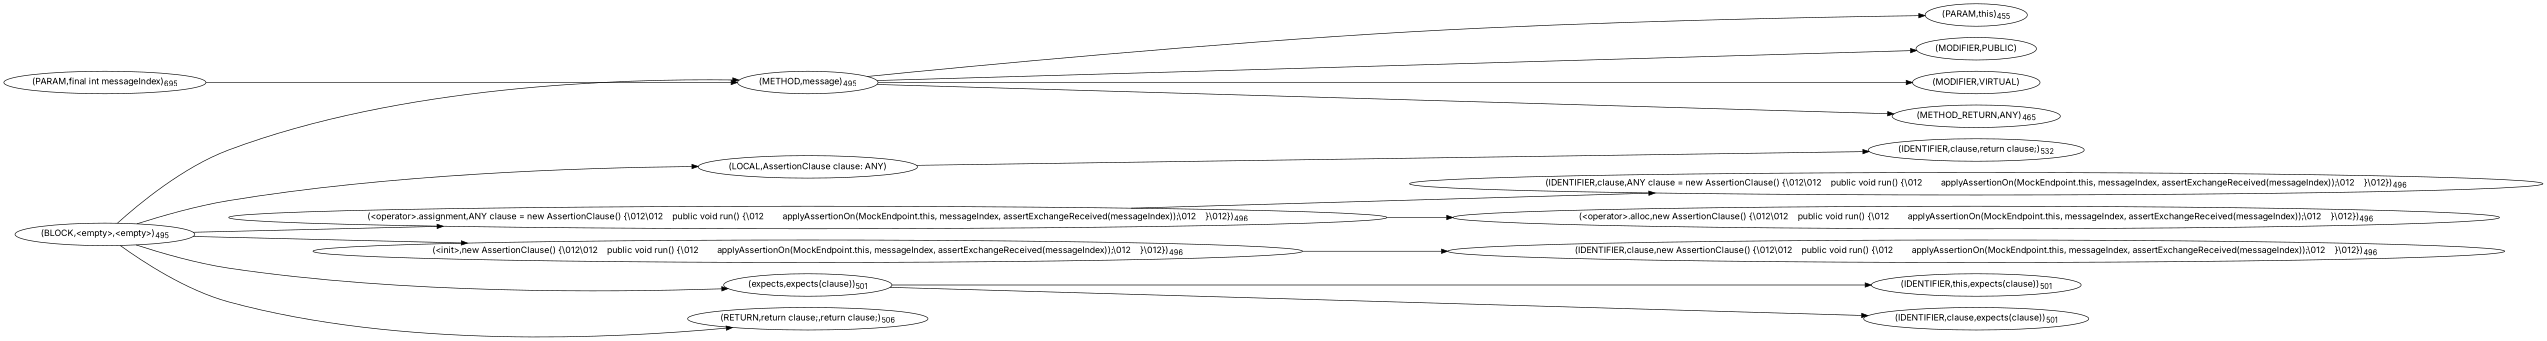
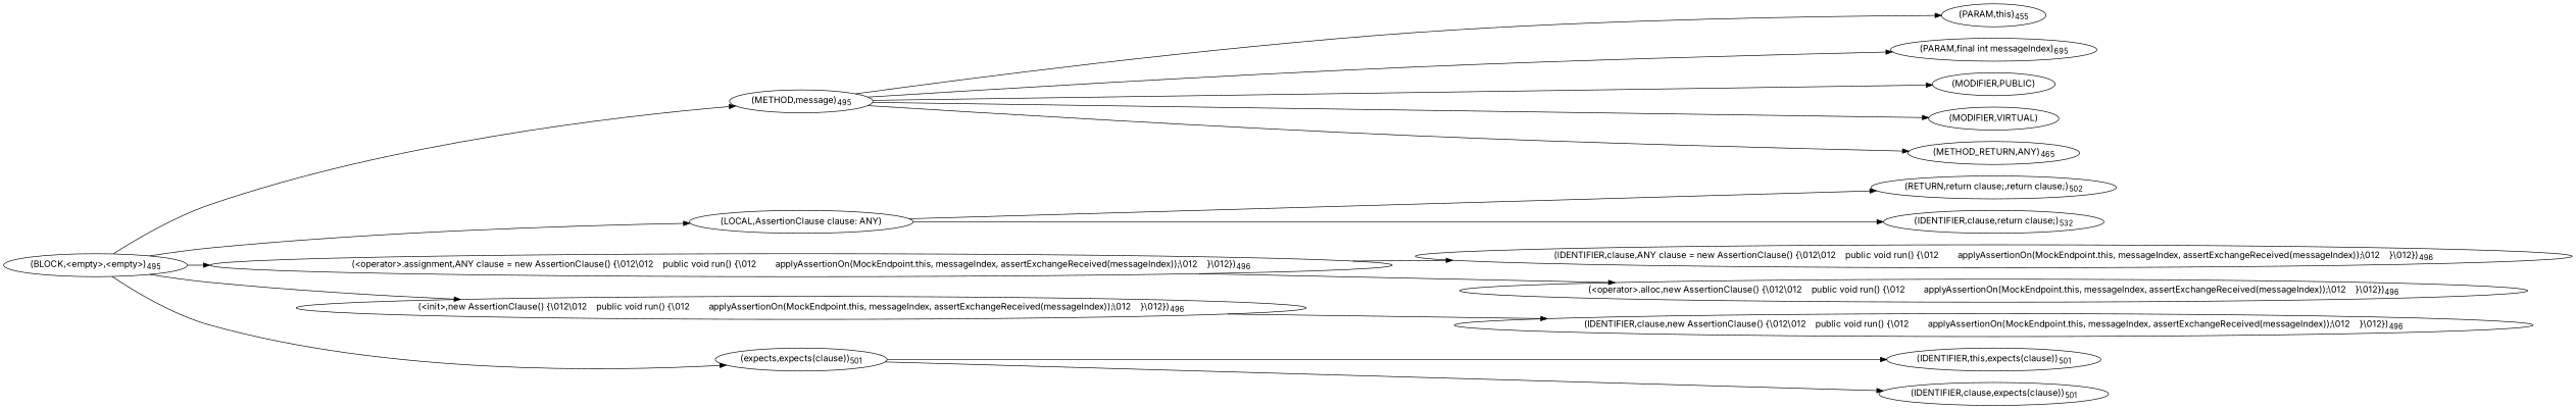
  digraph {
    fontname=Inter
    rankdir=LR
    node [fontname=Inter]
    edge [fontname=Inter]
    n1 [label=<(METHOD,message)<SUB>495</SUB>>]
    n2 [label=<(PARAM,this)<SUB>455</SUB>>]
    n3 [label=<(PARAM,final int messageIndex)<SUB>695</SUB>>]
    n4 [label=<(MODIFIER,PUBLIC)>]
    n5 [label=<(MODIFIER,VIRTUAL)>]
    n6 [label=<(METHOD_RETURN,ANY)<SUB>465</SUB>>]
    n7 [label=<(BLOCK,&lt;empty&gt;,&lt;empty&gt;)<SUB>495</SUB>>]
    n8 [label=<(LOCAL,AssertionClause clause: ANY)>]
    n9 [label=<(&lt;operator&gt;.assignment,ANY clause = new AssertionClause() {\012\012    public void run() {\012        applyAssertionOn(MockEndpoint.this, messageIndex, assertExchangeReceived(messageIndex));\012    }\012})<SUB>496</SUB>>]
    n10 [label=<(&lt;init&gt;,new AssertionClause() {\012\012    public void run() {\012        applyAssertionOn(MockEndpoint.this, messageIndex, assertExchangeReceived(messageIndex));\012    }\012})<SUB>496</SUB>>]
    n11 [label=<(expects,expects(clause))<SUB>501</SUB>>]
-   n12 [label=<(RETURN,return clause;,return clause;)<SUB>506</SUB>>]
+   n12 [label=<(RETURN,return clause;,return clause;)<SUB>502</SUB>>]
    n13 [label=<(IDENTIFIER,clause,return clause;)<SUB>532</SUB>>]
    n14 [label=<(IDENTIFIER,clause,ANY clause = new AssertionClause() {\012\012    public void run() {\012        applyAssertionOn(MockEndpoint.this, messageIndex, assertExchangeReceived(messageIndex));\012    }\012})<SUB>496</SUB>>]
    n15 [label=<(&lt;operator&gt;.alloc,new AssertionClause() {\012\012    public void run() {\012        applyAssertionOn(MockEndpoint.this, messageIndex, assertExchangeReceived(messageIndex));\012    }\012})<SUB>496</SUB>>]
    n16 [label=<(IDENTIFIER,clause,new AssertionClause() {\012\012    public void run() {\012        applyAssertionOn(MockEndpoint.this, messageIndex, assertExchangeReceived(messageIndex));\012    }\012})<SUB>496</SUB>>]
    n17 [label=<(IDENTIFIER,this,expects(clause))<SUB>501</SUB>>]
    n18 [label=<(IDENTIFIER,clause,expects(clause))<SUB>501</SUB>>]
    n1 -> n2
-   n3 -> n1
+   n1 -> n3
    n1 -> n4
    n1 -> n5
    n1 -> n6
    n7 -> n1
    n7 -> n8
    n7 -> n9
    n7 -> n10
    n7 -> n11
-   n7 -> n12
+   n8 -> n12
    n8 -> n13
    n9 -> n14
    n9 -> n15
    n10 -> n16
    n11 -> n17
    n11 -> n18
  }
